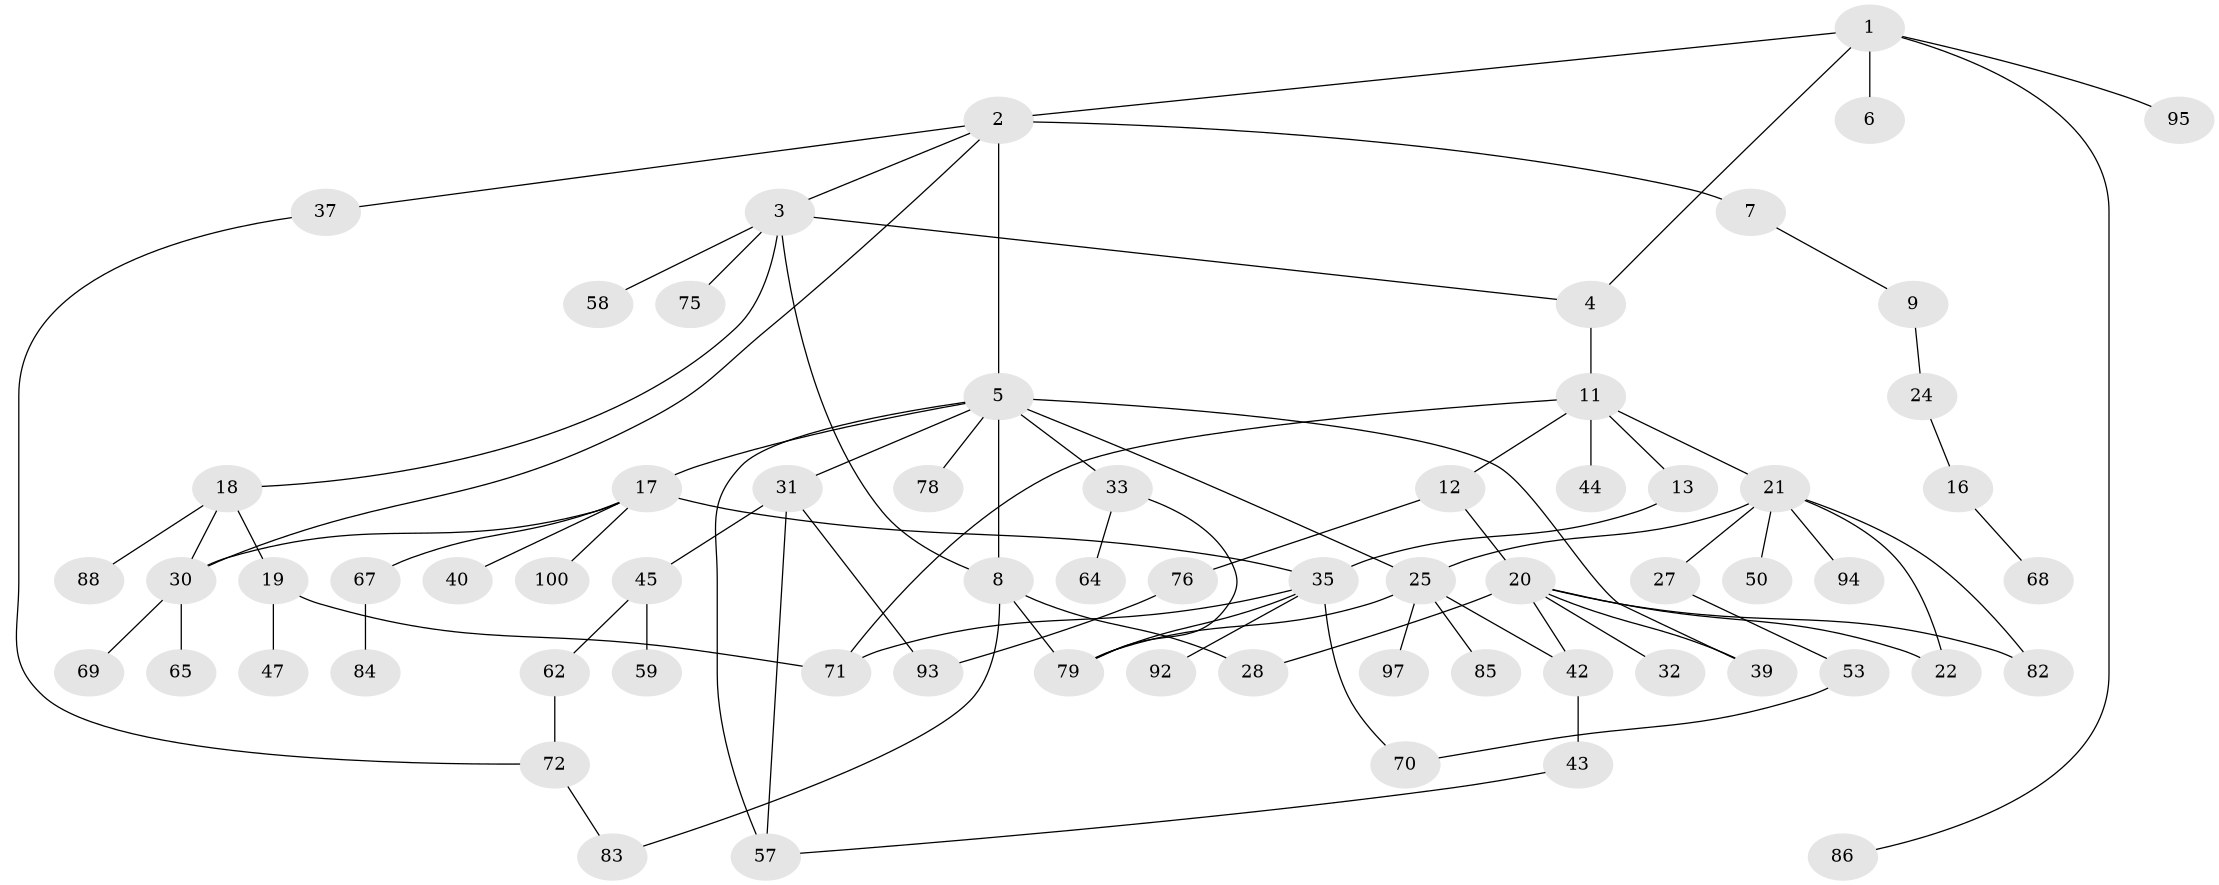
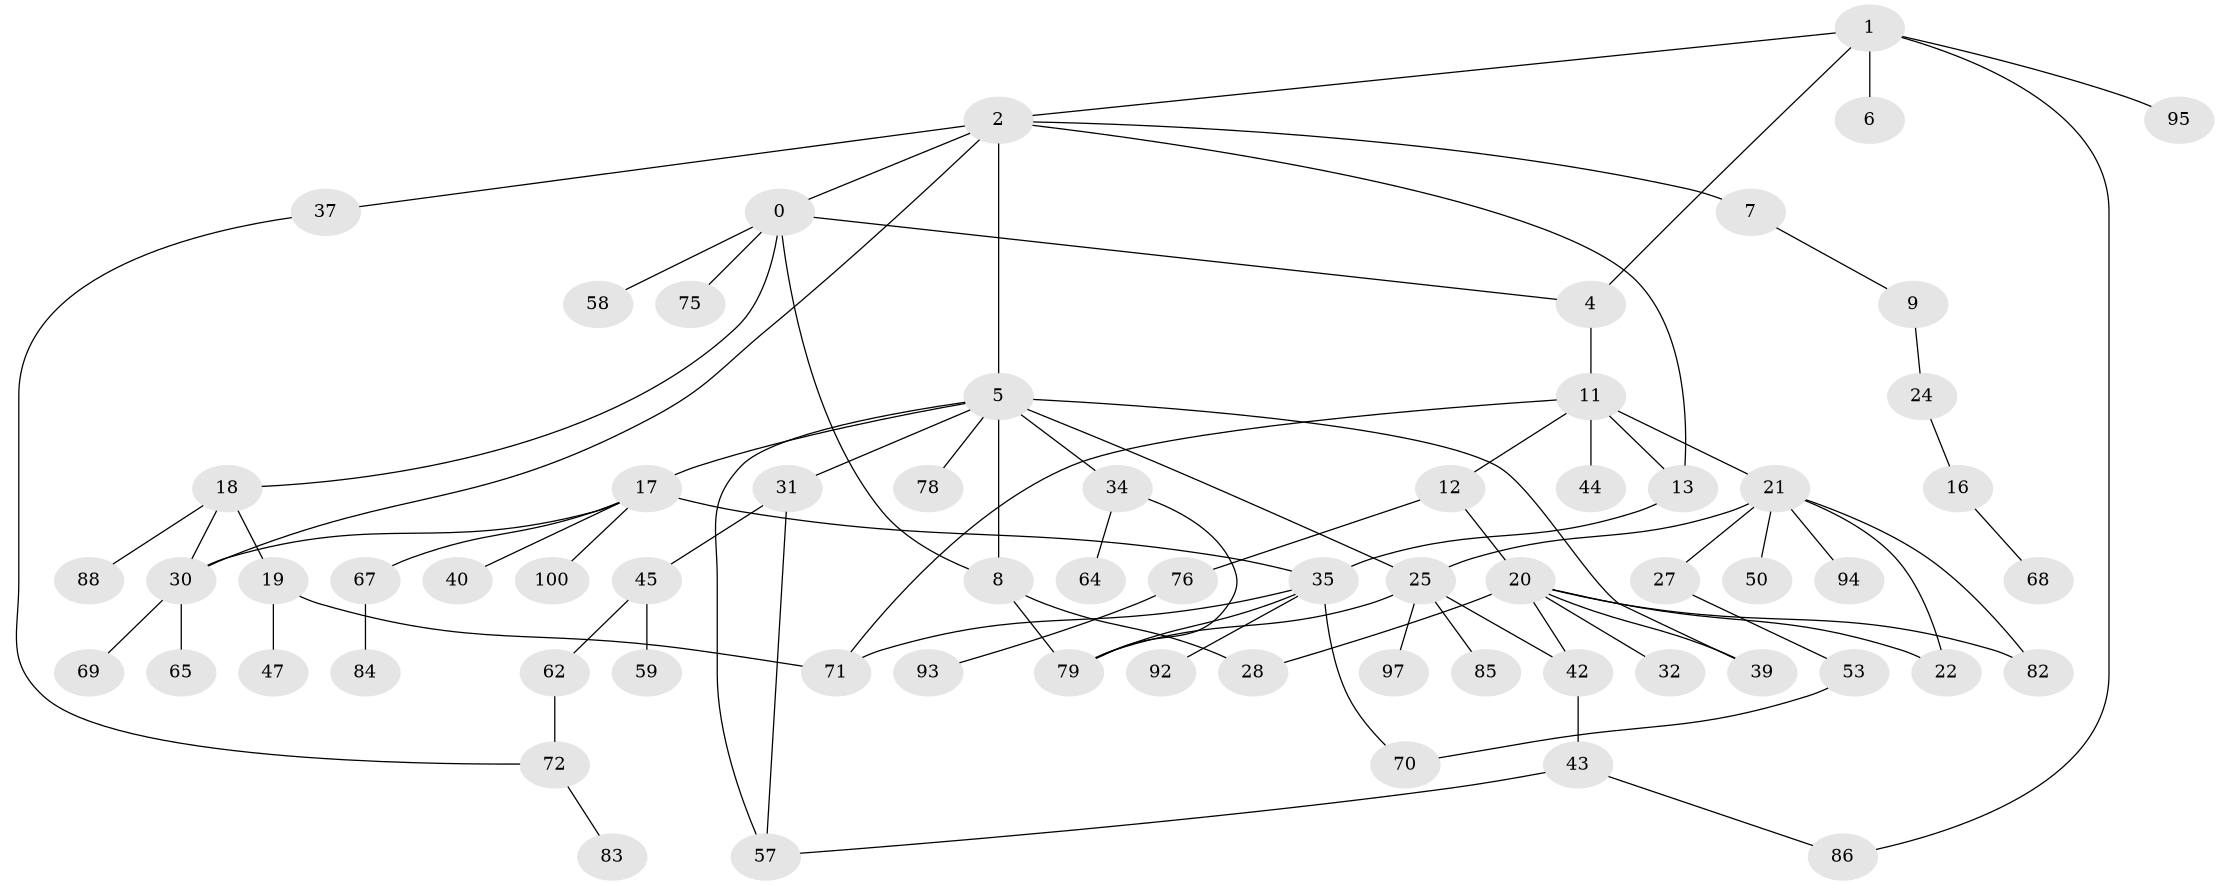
  graph {
    node [color=gray90 style=filled]
    1 [super="+81"]
    2 [super="+29"]
    4 [super="+73"]
    6 [super="+58"]
    86 [super="+92"]
    95
-   3 [super="+10"]
+   3 [super="+10" label=0]
    5 [super="+16"]
    7
    13 [super="+61"]
    30 [super="+33"]
    37
    11 [super="+15"]
    8 [super="+55"]
    18 [super="+48"]
    n16 [label=58]
    75
    17 [super="+36"]
    25 [super="+54"]
    31 [super="+41"]
-   34 [super="+56" label=33]
+   34 [super="+56"]
    39 [super="+74"]
    57
    78 [super="+87"]
    9 [super="+14"]
    35 [super="+60"]
    65
    69
    72 [super="+77"]
    28
    79 [super="+89"]
    83
    19 [super="+46"]
    88
    12 [super="+49"]
    21 [super="+23"]
    44
    71 [super="+99"]
    40
    67
    100
    42
    85
    97
    45 [super="+51"]
    93 [super="+96"]
    64
    24
    n49 [label=16 super="+63"]
    20 [super="+80"]
    76
    22 [super="+98"]
    82
    27 [super="+38"]
    50
    94
    32
    70
    n59 [label=92]
    84
    47
    43 [super="+66"]
    53
    68 [super="+90"]
    59
    62
    1 -- 2
    1 -- 4
    1 -- 6
    1 -- 86
    1 -- 95
    2 -- 3
    2 -- 5
    2 -- 7
+   2 -- 13
    2 -- 30
    2 -- 37
    4 -- 11
    3 -- 4
    3 -- 8
    3 -- 18
    3 -- n16
    3 -- 75
    5 -- 8
    5 -- 17
    5 -- 25
    5 -- 31
    5 -- 34 [weight=2]
    5 -- 39
    5 -- 57
    5 -- 78
    7 -- 9
    13 -- 35
    30 -- 65
    30 -- 69
    37 -- 72
    11 -- 13
    11 -- 12
    11 -- 21
    11 -- 44
    11 -- 71
    8 -- 28
    8 -- 79
-   8 -- 83
    18 -- 30
    18 -- 19
    18 -- 88
    17 -- 30
    17 -- 35
    17 -- 40
    17 -- 67
    17 -- 100
    25 -- 79
    25 -- 42
    25 -- 85
    25 -- 97
    31 -- 57
    31 -- 45
-   31 -- 93
    34 -- 79
    34 -- 64
    9 -- 24
    35 -- 79
    35 -- 71
    35 -- 70
    35 -- n59
    72 -- 83
    19 -- 71
    19 -- 47
    12 -- 20
    12 -- 76
    21 -- 25
    21 -- 22
    21 -- 82
    21 -- 27
    21 -- 50
    21 -- 94
    67 -- 84
    42 -- 43
    45 -- 59
    45 -- 62
    24 -- n49
    n49 -- 68
    20 -- 39
    20 -- 28
    20 -- 42
    20 -- 22
    20 -- 82
    20 -- 32
    76 -- 93
    27 -- 53
+   43 -- 86
    43 -- 57
    53 -- 70
    62 -- 72
  }
